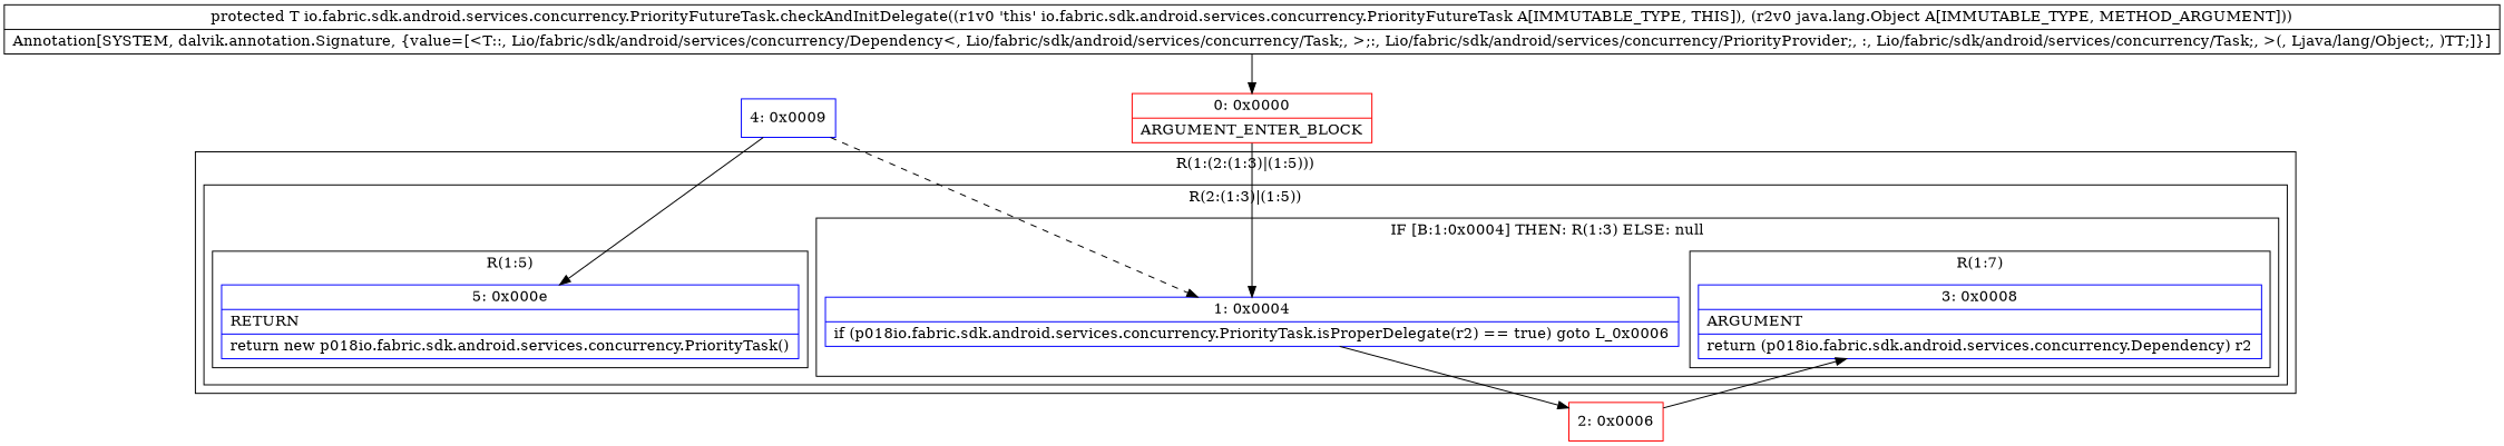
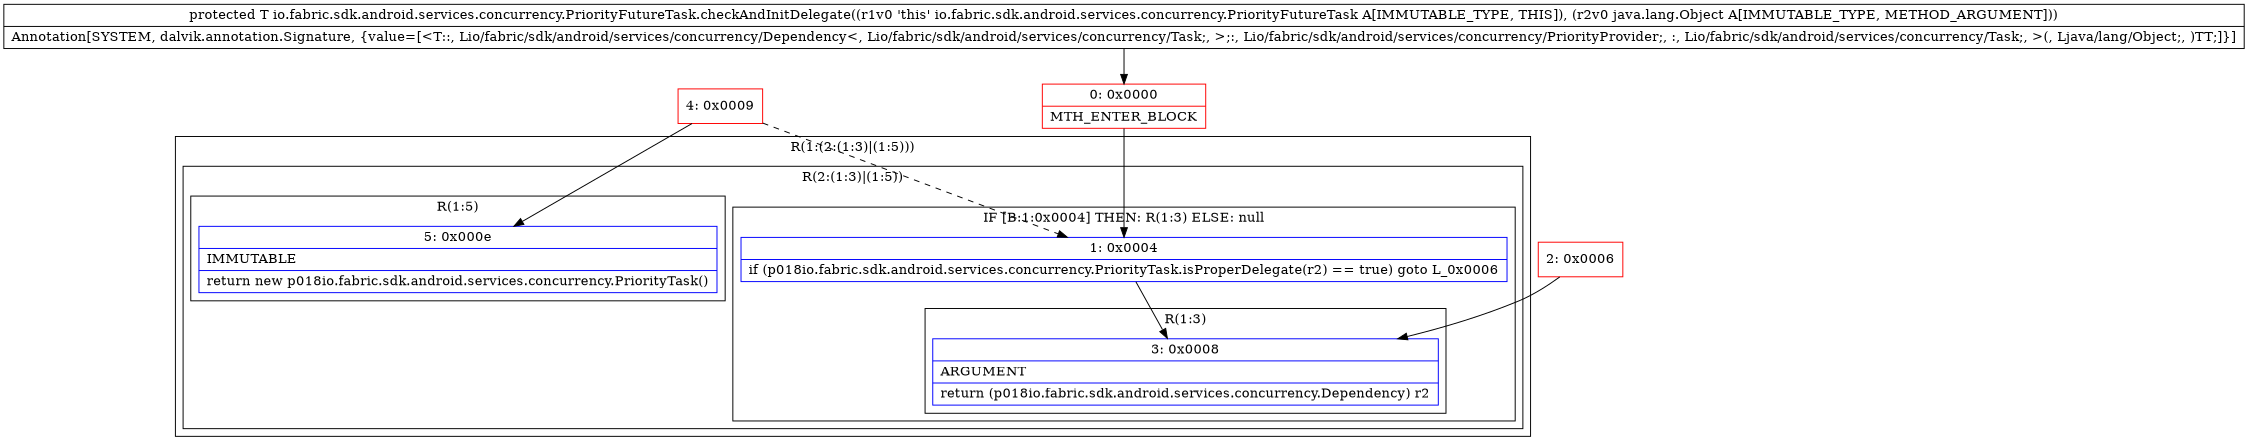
  digraph {
    node [color=blue shape=record]
    n1 [label="{3\:\ 0x0008|ARGUMENT\l|return (p018io.fabric.sdk.android.services.concurrency.Dependency) r2\l}"]
    n2 [label="{1\:\ 0x0004|if (p018io.fabric.sdk.android.services.concurrency.PriorityTask.isProperDelegate(r2) == true) goto L_0x0006\l}"]
-   n3 [label="{5\:\ 0x000e|RETURN\l|return new p018io.fabric.sdk.android.services.concurrency.PriorityTask()\l}"]
+   n3 [label="{5\:\ 0x000e|IMMUTABLE\l|return new p018io.fabric.sdk.android.services.concurrency.PriorityTask()\l}"]
    n4 [color=red label="{2\:\ 0x0006}"]
-   n5 [label="{4\:\ 0x0009}"]
-   n6 [color=red label="{0\:\ 0x0000|ARGUMENT_ENTER_BLOCK\l}"]
+   n5 [color=red label="{4\:\ 0x0009}"]
+   n6 [color=red label="{0\:\ 0x0000|MTH_ENTER_BLOCK\l}"]
    n7 [label="{protected T io.fabric.sdk.android.services.concurrency.PriorityFutureTask.checkAndInitDelegate((r1v0 'this' io.fabric.sdk.android.services.concurrency.PriorityFutureTask A[IMMUTABLE_TYPE, THIS]), (r2v0 java.lang.Object A[IMMUTABLE_TYPE, METHOD_ARGUMENT]))  | Annotation[SYSTEM, dalvik.annotation.Signature, \{value=[\<T::, Lio\/fabric\/sdk\/android\/services\/concurrency\/Dependency\<, Lio\/fabric\/sdk\/android\/services\/concurrency\/Task;, \>;:, Lio\/fabric\/sdk\/android\/services\/concurrency\/PriorityProvider;, :, Lio\/fabric\/sdk\/android\/services\/concurrency\/Task;, \>(, Ljava\/lang\/Object;, )TT;]\}]\l}" color=""]
    subgraph cluster_1 {
      label="R(1:(2:(1:3)|(1:5)))"
      subgraph cluster_2 {
        label="R(2:(1:3)|(1:5))"
        subgraph cluster_3 {
          label="IF [B:1:0x0004] THEN: R(1:3) ELSE: null"
          n2
          subgraph cluster_4 {
-           label="R(1:7)"
+           label="R(1:3)"
            n1
          }
        }
        subgraph cluster_5 {
          label="R(1:5)"
          n3
        }
      }
    }
-   n2 -> n4
+   n2 -> n1
    n4 -> n1
    n5 -> n2 [style=dashed]
    n5 -> n3
    n6 -> n2
    n7 -> n6
  }
